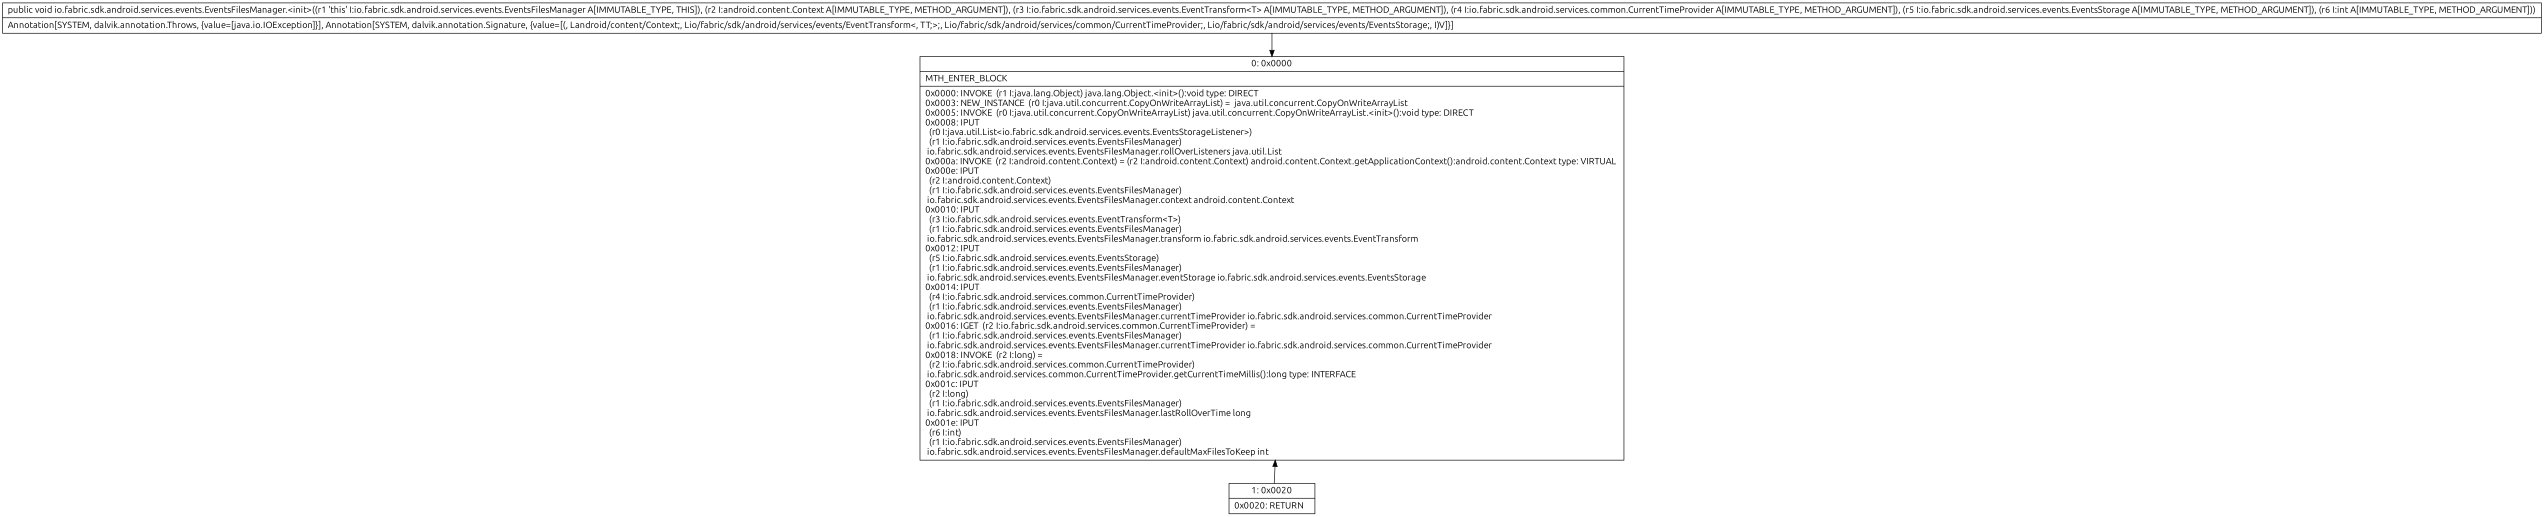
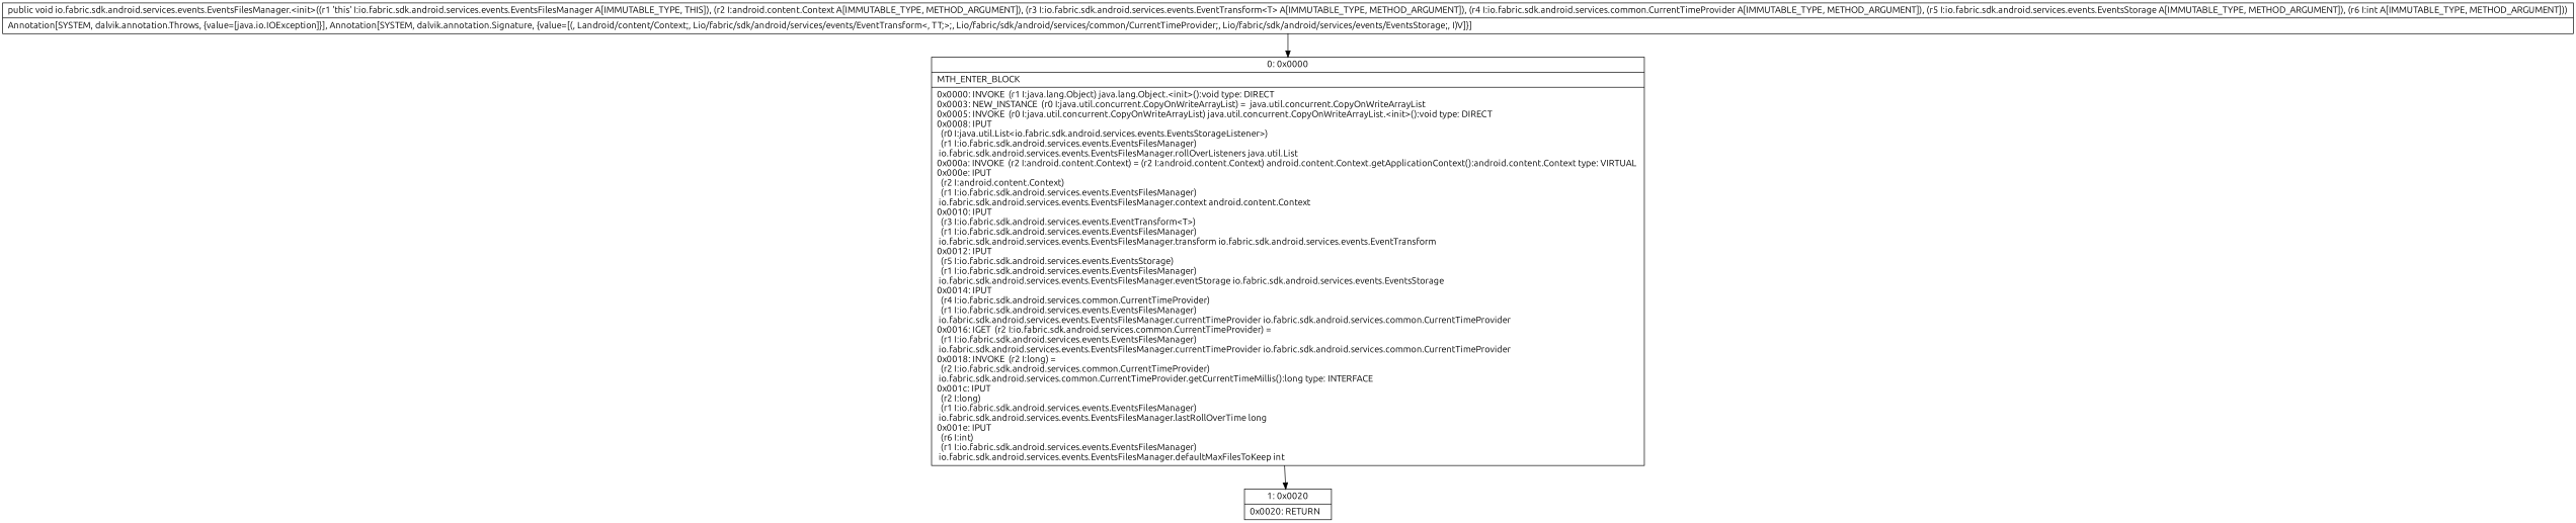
  digraph {
    fontname=Ubuntu
    node [shape=record fontname=Ubuntu]
    edge [fontname=Ubuntu]
    n1 [label="{0\:\ 0x0000|MTH_ENTER_BLOCK\l|0x0000: INVOKE  (r1 I:java.lang.Object) java.lang.Object.\<init\>():void type: DIRECT \l0x0003: NEW_INSTANCE  (r0 I:java.util.concurrent.CopyOnWriteArrayList) =  java.util.concurrent.CopyOnWriteArrayList \l0x0005: INVOKE  (r0 I:java.util.concurrent.CopyOnWriteArrayList) java.util.concurrent.CopyOnWriteArrayList.\<init\>():void type: DIRECT \l0x0008: IPUT  \l  (r0 I:java.util.List\<io.fabric.sdk.android.services.events.EventsStorageListener\>)\l  (r1 I:io.fabric.sdk.android.services.events.EventsFilesManager)\l io.fabric.sdk.android.services.events.EventsFilesManager.rollOverListeners java.util.List \l0x000a: INVOKE  (r2 I:android.content.Context) = (r2 I:android.content.Context) android.content.Context.getApplicationContext():android.content.Context type: VIRTUAL \l0x000e: IPUT  \l  (r2 I:android.content.Context)\l  (r1 I:io.fabric.sdk.android.services.events.EventsFilesManager)\l io.fabric.sdk.android.services.events.EventsFilesManager.context android.content.Context \l0x0010: IPUT  \l  (r3 I:io.fabric.sdk.android.services.events.EventTransform\<T\>)\l  (r1 I:io.fabric.sdk.android.services.events.EventsFilesManager)\l io.fabric.sdk.android.services.events.EventsFilesManager.transform io.fabric.sdk.android.services.events.EventTransform \l0x0012: IPUT  \l  (r5 I:io.fabric.sdk.android.services.events.EventsStorage)\l  (r1 I:io.fabric.sdk.android.services.events.EventsFilesManager)\l io.fabric.sdk.android.services.events.EventsFilesManager.eventStorage io.fabric.sdk.android.services.events.EventsStorage \l0x0014: IPUT  \l  (r4 I:io.fabric.sdk.android.services.common.CurrentTimeProvider)\l  (r1 I:io.fabric.sdk.android.services.events.EventsFilesManager)\l io.fabric.sdk.android.services.events.EventsFilesManager.currentTimeProvider io.fabric.sdk.android.services.common.CurrentTimeProvider \l0x0016: IGET  (r2 I:io.fabric.sdk.android.services.common.CurrentTimeProvider) = \l  (r1 I:io.fabric.sdk.android.services.events.EventsFilesManager)\l io.fabric.sdk.android.services.events.EventsFilesManager.currentTimeProvider io.fabric.sdk.android.services.common.CurrentTimeProvider \l0x0018: INVOKE  (r2 I:long) = \l  (r2 I:io.fabric.sdk.android.services.common.CurrentTimeProvider)\l io.fabric.sdk.android.services.common.CurrentTimeProvider.getCurrentTimeMillis():long type: INTERFACE \l0x001c: IPUT  \l  (r2 I:long)\l  (r1 I:io.fabric.sdk.android.services.events.EventsFilesManager)\l io.fabric.sdk.android.services.events.EventsFilesManager.lastRollOverTime long \l0x001e: IPUT  \l  (r6 I:int)\l  (r1 I:io.fabric.sdk.android.services.events.EventsFilesManager)\l io.fabric.sdk.android.services.events.EventsFilesManager.defaultMaxFilesToKeep int \l}"]
    n2 [label="{1\:\ 0x0020|0x0020: RETURN   \l}"]
    n3 [label="{public void io.fabric.sdk.android.services.events.EventsFilesManager.\<init\>((r1 'this' I:io.fabric.sdk.android.services.events.EventsFilesManager A[IMMUTABLE_TYPE, THIS]), (r2 I:android.content.Context A[IMMUTABLE_TYPE, METHOD_ARGUMENT]), (r3 I:io.fabric.sdk.android.services.events.EventTransform\<T\> A[IMMUTABLE_TYPE, METHOD_ARGUMENT]), (r4 I:io.fabric.sdk.android.services.common.CurrentTimeProvider A[IMMUTABLE_TYPE, METHOD_ARGUMENT]), (r5 I:io.fabric.sdk.android.services.events.EventsStorage A[IMMUTABLE_TYPE, METHOD_ARGUMENT]), (r6 I:int A[IMMUTABLE_TYPE, METHOD_ARGUMENT]))  | Annotation[SYSTEM, dalvik.annotation.Throws, \{value=[java.io.IOException]\}], Annotation[SYSTEM, dalvik.annotation.Signature, \{value=[(, Landroid\/content\/Context;, Lio\/fabric\/sdk\/android\/services\/events\/EventTransform\<, TT;\>;, Lio\/fabric\/sdk\/android\/services\/common\/CurrentTimeProvider;, Lio\/fabric\/sdk\/android\/services\/events\/EventsStorage;, I)V]\}]\l}"]
-   n2 -> n1
+   n1 -> n2
    n3 -> n1
  }
